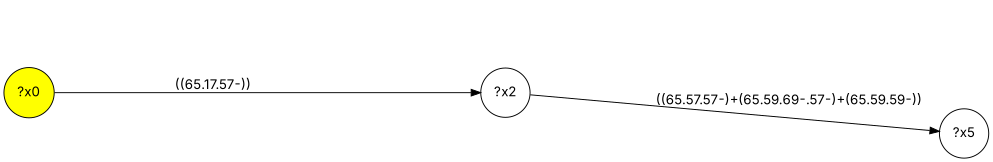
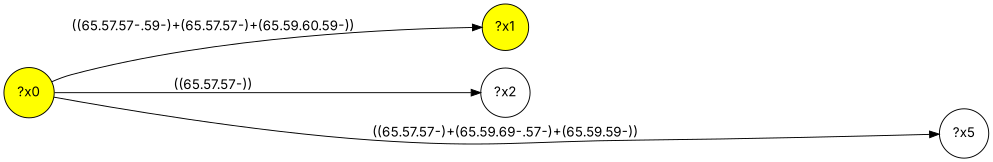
  digraph {
    fontname=Inter
    rankdir=LR
    node [fontname=Inter shape=circle]
    edge [fontname=Inter]
    n1 [fillcolor=yellow label="?x0" style="filled,"]
+   n2 [fillcolor=yellow label="?x1" style="filled,"]
    n3 [label="?x2"]
    n4 [label="?x5"]
-   n1 -> n3 [label="((65.17.57-))"]
-   n3 -> n4 [label="((65.57.57-)+(65.59.69-.57-)+(65.59.59-))"]
+   n1 -> n2 [label="((65.57.57-.59-)+(65.57.57-)+(65.59.60.59-))"]
+   n1 -> n3 [label="((65.57.57-))"]
+   n1 -> n4 [label="((65.57.57-)+(65.59.69-.57-)+(65.59.59-))"]
  }
